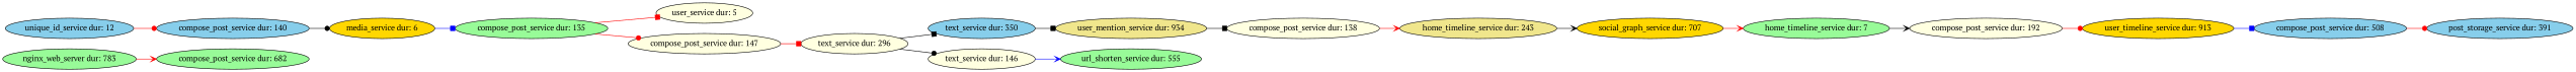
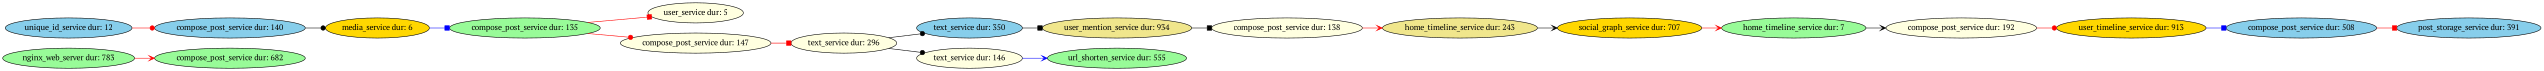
  strict digraph {
    fontname="PT Serif"
    rankdir=LR
    node [fillcolor=lightyellow fontname="PT Serif" serv=compose_post_service style=filled]
    edge [arrowhead=box color=red fontname="PT Serif"]
    n1 [dur=783 fillcolor=palegreen label="nginx_web_server dur: 783" serv=nginx_web_server]
    n2 [dur=682 fillcolor=palegreen label="compose_post_service dur: 682"]
    n3 [dur=12 fillcolor=skyblue label="unique_id_service dur: 12" serv=unique_id_service]
    n4 [dur=140 fillcolor=skyblue label="compose_post_service dur: 140"]
    n5 [dur=6 fillcolor=gold label="media_service dur: 6" serv=media_service]
    n6 [dur=135 fillcolor=palegreen label="compose_post_service dur: 135"]
    n7 [dur=5 label="user_service dur: 5" serv=user_service]
    n8 [dur=147 label="compose_post_service dur: 147"]
    n9 [dur=296 label="text_service dur: 296" serv=text_service]
    n10 [dur=350 fillcolor=skyblue label="text_service dur: 350" serv=text_service]
    n11 [dur=146 label="text_service dur: 146" serv=text_service]
    n12 [dur=934 fillcolor=khaki label="user_mention_service dur: 934" serv=user_mention_service]
    n13 [dur=555 fillcolor=palegreen label="url_shorten_service dur: 555" serv=url_shorten_service]
    n14 [dur=138 label="compose_post_service dur: 138"]
    n15 [dur=243 fillcolor=khaki label="home_timeline_service dur: 243" serv=home_timeline_service]
    n16 [dur=707 fillcolor=gold label="social_graph_service dur: 707" serv=social_graph_service]
    n17 [dur=7 fillcolor=palegreen label="home_timeline_service dur: 7" serv=home_timeline_service]
    n18 [dur=192 label="compose_post_service dur: 192"]
    n19 [dur=913 fillcolor=gold label="user_timeline_service dur: 913" serv=user_timeline_service]
    n20 [dur=508 fillcolor=skyblue label="compose_post_service dur: 508"]
    n21 [dur=391 fillcolor=skyblue label="post_storage_service dur: 391" serv=post_storage_service]
    n1 -> n2 [arrowhead=vee]
    n3 -> n4 [arrowhead=dot]
    n4 -> n5 [arrowhead=dot color=black]
    n5 -> n6 [color=blue]
    n6 -> n7
    n6 -> n8 [arrowhead=dot]
    n8 -> n9
-   n9 -> n10 [color=black]
+   n9 -> n10 [arrowhead=dot color=black]
    n9 -> n11 [arrowhead=dot color=black]
    n10 -> n12 [color=black]
    n11 -> n13 [arrowhead=vee color=blue]
    n12 -> n14 [color=black]
    n14 -> n15 [arrowhead=vee]
    n15 -> n16 [arrowhead=vee color=black]
    n16 -> n17 [arrowhead=vee]
    n17 -> n18 [arrowhead=vee color=black]
    n18 -> n19 [arrowhead=dot]
    n19 -> n20 [color=blue]
-   n20 -> n21 [arrowhead=dot]
+   n20 -> n21
  }
